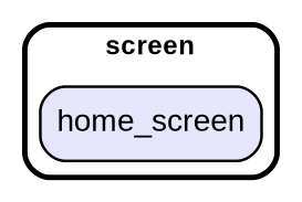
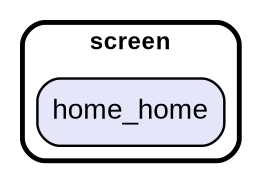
  digraph {
    fontname="Arial Black"
    fontsize=13
    penwidth=2.6
    style=rounded
-   n1 [fillcolor=Lavender fontname=Arial fontsize=15 label=home_screen penwidth=1.3 shape=rect style="filled,rounded"]
+   n1 [fillcolor=Lavender fontname=Arial fontsize=15 label=home_home penwidth=1.3 shape=rect style="filled,rounded"]
    subgraph cluster_1 {
      label=screen
      n1
    }
  }
